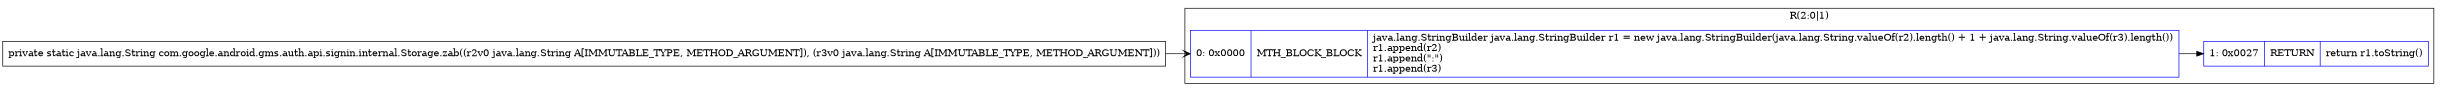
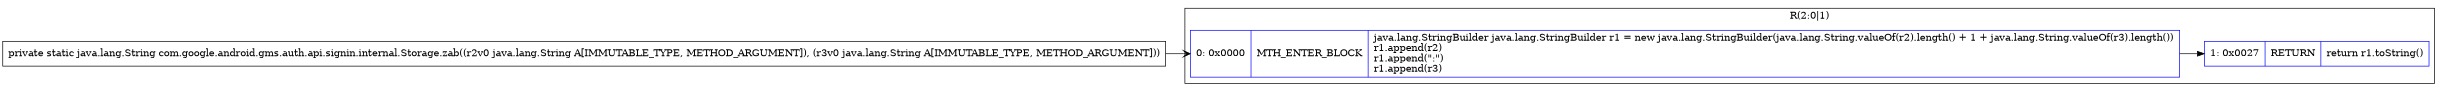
  digraph {
    rankdir=LR
    node [color=blue shape=record]
-   n1 [label="{0\:\ 0x0000|MTH_BLOCK_BLOCK\l|java.lang.StringBuilder java.lang.StringBuilder r1 = new java.lang.StringBuilder(java.lang.String.valueOf(r2).length() + 1 + java.lang.String.valueOf(r3).length())\lr1.append(r2)\lr1.append(\":\")\lr1.append(r3)\l}"]
+   n1 [label="{0\:\ 0x0000|MTH_ENTER_BLOCK\l|java.lang.StringBuilder java.lang.StringBuilder r1 = new java.lang.StringBuilder(java.lang.String.valueOf(r2).length() + 1 + java.lang.String.valueOf(r3).length())\lr1.append(r2)\lr1.append(\":\")\lr1.append(r3)\l}"]
    n2 [label="{1\:\ 0x0027|RETURN\l|return r1.toString()\l}"]
    n3 [label="{private static java.lang.String com.google.android.gms.auth.api.signin.internal.Storage.zab((r2v0 java.lang.String A[IMMUTABLE_TYPE, METHOD_ARGUMENT]), (r3v0 java.lang.String A[IMMUTABLE_TYPE, METHOD_ARGUMENT])) }" color=""]
    subgraph cluster_1 {
      label="R(2:0|1)"
      n1
      n2
    }
    n1 -> n2 [arrowhead=normal]
    n3 -> n1 [arrowhead=vee]
  }
